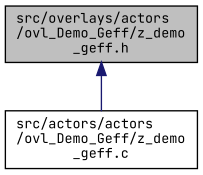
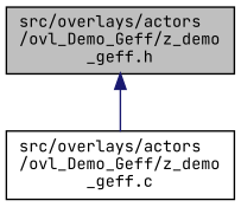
  digraph {
    fontname="JetBrains Mono"
    node [color=black fontname="JetBrains Mono" fontsize=10 shape=record style=filled]
    n1 [fillcolor=grey75 fontcolor=black height=0.2 label="src/overlays/actors\l/ovl_Demo_Geff/z_demo\l_geff.h" width=0.4]
-   n2 [fillcolor=white height=0.2 label="src/actors/actors\l/ovl_Demo_Geff/z_demo\l_geff.c" width=0.4]
+   n2 [fillcolor=white height=0.2 label="src/overlays/actors\l/ovl_Demo_Geff/z_demo\l_geff.c" width=0.4]
    n1 -> n2 [color=midnightblue dir=back fontname="JetBrains Mono" fontsize=10 labelfontname=Helvetica labelfontsize=10 style=solid]
  }
